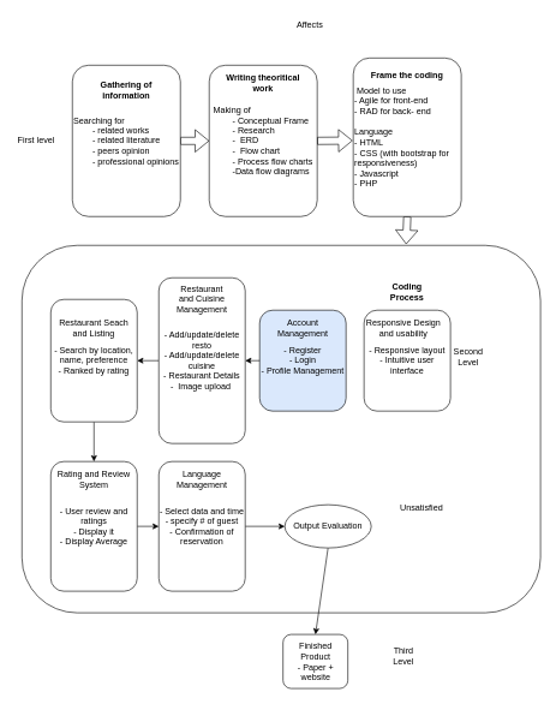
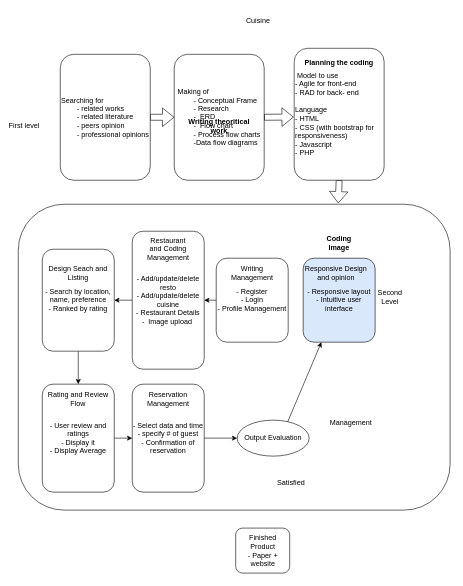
  <mxCell id="0" />
  <mxCell id="1" parent="0" />
  <mxCell id="2" value="" style="rounded=1;whiteSpace=wrap;html=1;" vertex="1" parent="1"><mxGeometry x="30" y="340" width="720" height="510" as="geometry" /></mxCell>
  <mxCell id="3" style="edgeStyle=none;html=1;exitX=1;exitY=0.5;exitDx=0;exitDy=0;entryX=0;entryY=0.5;entryDx=0;entryDy=0;shape=flexArrow;" parent="1" source="4" target="5" edge="1"><mxGeometry relative="1" as="geometry" /></mxCell>
  <mxCell id="4" value="&lt;div style=&quot;text-align: left;&quot;&gt;&lt;span style=&quot;background-color: initial;&quot;&gt;Searching for&lt;/span&gt;&lt;/div&gt;&lt;div style=&quot;text-align: left;&quot;&gt;&lt;span style=&quot;white-space: pre;&quot;&gt;&#09;&lt;/span&gt;- related works&lt;br&gt;&lt;/div&gt;&lt;div style=&quot;text-align: left;&quot;&gt;&lt;span style=&quot;white-space: pre;&quot;&gt;&#09;&lt;/span&gt;- related literature&lt;br&gt;&lt;/div&gt;&lt;div style=&quot;text-align: left;&quot;&gt;&lt;span style=&quot;white-space: pre;&quot;&gt;&#09;&lt;/span&gt;- peers opinion&lt;br&gt;&lt;/div&gt;&lt;div style=&quot;text-align: left;&quot;&gt;&lt;span style=&quot;white-space: pre;&quot;&gt;&#09;&lt;/span&gt;- professional opinions&lt;br&gt;&lt;/div&gt;" style="rounded=1;whiteSpace=wrap;html=1;" parent="1" vertex="1"><mxGeometry x="100" y="90" width="150" height="210" as="geometry" /></mxCell>
  <mxCell id="5" value="&lt;div style=&quot;text-align: left;&quot;&gt;&lt;span style=&quot;background-color: initial;&quot;&gt;Making of&lt;/span&gt;&lt;/div&gt;&lt;div style=&quot;text-align: left;&quot;&gt;&lt;span style=&quot;background-color: initial;&quot;&gt;&lt;span style=&quot;white-space: pre;&quot;&gt;&#09;&lt;/span&gt;- Conceptual Frame&lt;br&gt;&lt;/span&gt;&lt;/div&gt;&lt;div style=&quot;text-align: left;&quot;&gt;&lt;span style=&quot;background-color: initial;&quot;&gt;&lt;span style=&quot;white-space: pre;&quot;&gt;&#09;&lt;/span&gt;- Research&lt;br&gt;&lt;/span&gt;&lt;/div&gt;&lt;div style=&quot;text-align: left;&quot;&gt;&lt;span style=&quot;background-color: initial;&quot;&gt;&lt;span style=&quot;white-space: pre;&quot;&gt;&#09;&lt;/span&gt;-&amp;nbsp; ERD&lt;br&gt;&lt;/span&gt;&lt;/div&gt;&lt;div style=&quot;text-align: left;&quot;&gt;&lt;span style=&quot;background-color: initial;&quot;&gt;&lt;span style=&quot;white-space: pre;&quot;&gt;&#09;&lt;/span&gt;-&amp;nbsp; Flow chart&lt;br&gt;&lt;/span&gt;&lt;/div&gt;&lt;div style=&quot;text-align: left;&quot;&gt;&lt;span style=&quot;background-color: initial;&quot;&gt;&lt;span style=&quot;white-space: pre;&quot;&gt;&#09;&lt;/span&gt;- Process flow charts&lt;br&gt;&lt;/span&gt;&lt;/div&gt;&lt;div style=&quot;text-align: left;&quot;&gt;&lt;span style=&quot;background-color: initial;&quot;&gt;&lt;span style=&quot;white-space: pre;&quot;&gt;&#09;&lt;/span&gt;-Data flow diagrams&lt;br&gt;&lt;/span&gt;&lt;/div&gt;" style="rounded=1;whiteSpace=wrap;html=1;" parent="1" vertex="1"><mxGeometry x="290" y="90" width="150" height="210" as="geometry" /></mxCell>
  <mxCell id="6" style="edgeStyle=none;html=1;exitX=0.5;exitY=1;exitDx=0;exitDy=0;entryX=0.741;entryY=-0.003;entryDx=0;entryDy=0;entryPerimeter=0;shape=flexArrow;" edge="1" parent="1" source="7" target="2"><mxGeometry relative="1" as="geometry"><mxPoint x="560" y="340" as="targetPoint" /></mxGeometry></mxCell>
  <mxCell id="7" value="&amp;nbsp;Model to use&lt;br&gt;&lt;span style=&quot;&quot;&gt;&#09;&lt;/span&gt;- Agile for front-end&lt;br&gt;&lt;span style=&quot;&quot;&gt;&#09;&lt;/span&gt;- RAD for back- end&lt;br&gt;&lt;br&gt;Language&lt;br&gt;- HTML&lt;br&gt;- CSS (with bootstrap for responsiveness)&lt;br&gt;- Javascript&lt;br&gt;- PHP" style="rounded=1;whiteSpace=wrap;html=1;align=left;" parent="1" vertex="1"><mxGeometry x="490" y="80" width="150" height="220" as="geometry" /></mxCell>
- <mxCell id="8" value="&lt;b&gt;Gathering of information&lt;/b&gt;" style="text;html=1;strokeColor=none;fillColor=none;align=center;verticalAlign=middle;whiteSpace=wrap;rounded=0;" parent="1" vertex="1"><mxGeometry x="110" y="110" width="130" height="30" as="geometry" /></mxCell>
- <mxCell id="9" value="&lt;b&gt;Writing theoritical work&lt;/b&gt;" style="text;html=1;strokeColor=none;fillColor=none;align=center;verticalAlign=middle;whiteSpace=wrap;rounded=0;" parent="1" vertex="1"><mxGeometry x="300" y="90" width="130" height="50" as="geometry" /></mxCell>
- <mxCell id="10" value="&lt;b&gt;Coding Process&lt;/b&gt;" style="text;html=1;strokeColor=none;fillColor=none;align=center;verticalAlign=middle;whiteSpace=wrap;rounded=0;" parent="1" vertex="1"><mxGeometry x="535" y="390" width="60" height="30" as="geometry" /></mxCell>
- <mxCell id="11" value="&lt;b&gt;Frame the coding&lt;/b&gt;" style="text;html=1;strokeColor=none;fillColor=none;align=center;verticalAlign=middle;whiteSpace=wrap;rounded=0;" parent="1" vertex="1"><mxGeometry x="500" y="80" width="130" height="50" as="geometry" /></mxCell>
+ <mxCell id="9" value="&lt;b&gt;Writing theoritical work&lt;/b&gt;" style="text;html=1;strokeColor=none;fillColor=none;align=center;verticalAlign=middle;whiteSpace=wrap;rounded=0;" parent="1" vertex="1"><mxGeometry x="300" y="185" width="130" height="50" as="geometry" /></mxCell>
+ <mxCell id="10" value="&lt;b&gt;Coding Image&lt;/b&gt;" style="text;html=1;strokeColor=none;fillColor=none;align=center;verticalAlign=middle;whiteSpace=wrap;rounded=0;" parent="1" vertex="1"><mxGeometry x="535" y="390" width="60" height="30" as="geometry" /></mxCell>
+ <mxCell id="11" value="&lt;b&gt;Planning the coding&lt;/b&gt;" style="text;html=1;strokeColor=none;fillColor=none;align=center;verticalAlign=middle;whiteSpace=wrap;rounded=0;" parent="1" vertex="1"><mxGeometry x="500" y="80" width="130" height="50" as="geometry" /></mxCell>
  <mxCell id="12" value="Second Level" style="text;html=1;strokeColor=none;fillColor=none;align=center;verticalAlign=middle;whiteSpace=wrap;rounded=0;" parent="1" vertex="1"><mxGeometry x="620" y="480" width="60" height="30" as="geometry" /></mxCell>
- <mxCell id="13" value="First level" style="text;html=1;strokeColor=none;fillColor=none;align=center;verticalAlign=middle;whiteSpace=wrap;rounded=0;" parent="1" vertex="1"><mxGeometry x="20" y="180" width="60" height="30" as="geometry" /></mxCell>
- <mxCell id="14" value="Affects" style="text;html=1;strokeColor=none;fillColor=none;align=center;verticalAlign=middle;whiteSpace=wrap;rounded=0;" parent="1" vertex="1"><mxGeometry x="400" y="20" width="60" height="30" as="geometry" /></mxCell>
+ <mxCell id="13" value="First level" style="text;html=1;strokeColor=none;fillColor=none;align=center;verticalAlign=middle;whiteSpace=wrap;rounded=0;" parent="1" vertex="1"><mxGeometry x="10" y="195" width="60" height="30" as="geometry" /></mxCell>
+ <mxCell id="14" value="Cuisine" style="text;html=1;strokeColor=none;fillColor=none;align=center;verticalAlign=middle;whiteSpace=wrap;rounded=0;" parent="1" vertex="1"><mxGeometry x="400" y="20" width="60" height="30" as="geometry" /></mxCell>
  <mxCell id="15" style="edgeStyle=none;shape=flexArrow;html=1;exitX=1;exitY=0.5;exitDx=0;exitDy=0;entryX=-0.006;entryY=0.521;entryDx=0;entryDy=0;entryPerimeter=0;" parent="1" source="5" target="7" edge="1"><mxGeometry relative="1" as="geometry"><mxPoint x="470" y="150" as="targetPoint" /></mxGeometry></mxCell>
- <mxCell id="16" value="- Responsive layout&lt;br&gt;- Intuitive user interface" style="rounded=1;whiteSpace=wrap;html=1;" parent="1" vertex="1"><mxGeometry x="505" y="430" width="120" height="140" as="geometry" /></mxCell>
- <mxCell id="17" value="Responsive Design and usability" style="text;html=1;strokeColor=none;fillColor=none;align=center;verticalAlign=middle;whiteSpace=wrap;rounded=0;" parent="1" vertex="1"><mxGeometry x="505" y="440" width="110" height="30" as="geometry" /></mxCell>
- <mxCell id="18" value="- Register&lt;br&gt;- Login&lt;br&gt;- Profile Management" style="rounded=1;whiteSpace=wrap;html=1;fillColor=#dae8fc;" parent="1" vertex="1"><mxGeometry x="360" y="430" width="120" height="140" as="geometry" /></mxCell>
- <mxCell id="19" value="Account Management" style="text;html=1;strokeColor=none;fillColor=none;align=center;verticalAlign=middle;whiteSpace=wrap;rounded=0;" parent="1" vertex="1"><mxGeometry x="390" y="440" width="60" height="30" as="geometry" /></mxCell>
+ <mxCell id="16" value="- Responsive layout&lt;br&gt;- Intuitive user interface" style="rounded=1;whiteSpace=wrap;html=1;fillColor=#dae8fc;" parent="1" vertex="1"><mxGeometry x="505" y="430" width="120" height="140" as="geometry" /></mxCell>
+ <mxCell id="17" value="Responsive Design and opinion" style="text;html=1;strokeColor=none;fillColor=none;align=center;verticalAlign=middle;whiteSpace=wrap;rounded=0;" parent="1" vertex="1"><mxGeometry x="505" y="440" width="110" height="30" as="geometry" /></mxCell>
+ <mxCell id="18" value="- Register&lt;br&gt;- Login&lt;br&gt;- Profile Management" style="rounded=1;whiteSpace=wrap;html=1;" parent="1" vertex="1"><mxGeometry x="360" y="430" width="120" height="140" as="geometry" /></mxCell>
+ <mxCell id="19" value="Writing Management" style="text;html=1;strokeColor=none;fillColor=none;align=center;verticalAlign=middle;whiteSpace=wrap;rounded=0;" parent="1" vertex="1"><mxGeometry x="390" y="440" width="60" height="30" as="geometry" /></mxCell>
  <mxCell id="20" style="edgeStyle=none;html=1;exitX=1;exitY=0.5;exitDx=0;exitDy=0;entryX=0;entryY=0.5;entryDx=0;entryDy=0;startArrow=classic;startFill=1;endArrow=none;endFill=0;" parent="1" source="22" target="18" edge="1"><mxGeometry relative="1" as="geometry" /></mxCell>
  <mxCell id="21" style="edgeStyle=none;html=1;exitX=1;exitY=0.5;exitDx=0;exitDy=0;entryX=0;entryY=0.5;entryDx=0;entryDy=0;startArrow=classic;startFill=1;endArrow=none;endFill=0;" parent="1" source="25" target="22" edge="1"><mxGeometry relative="1" as="geometry" /></mxCell>
  <mxCell id="22" value="- Add/update/delete resto&lt;br&gt;- Add/update/delete cuisine&lt;br&gt;- Restaurant Details&lt;br&gt;-&amp;nbsp; Image upload&amp;nbsp;" style="rounded=1;whiteSpace=wrap;html=1;" parent="1" vertex="1"><mxGeometry x="220" y="385" width="120" height="230" as="geometry" /></mxCell>
- <mxCell id="23" value="Restaurant and Cuisine Management" style="text;html=1;strokeColor=none;fillColor=none;align=center;verticalAlign=middle;whiteSpace=wrap;rounded=0;" parent="1" vertex="1"><mxGeometry x="250" y="400" width="60" height="30" as="geometry" /></mxCell>
+ <mxCell id="23" value="Restaurant and Coding Management" style="text;html=1;strokeColor=none;fillColor=none;align=center;verticalAlign=middle;whiteSpace=wrap;rounded=0;" parent="1" vertex="1"><mxGeometry x="250" y="400" width="60" height="30" as="geometry" /></mxCell>
  <mxCell id="24" style="edgeStyle=none;html=1;exitX=0.5;exitY=0;exitDx=0;exitDy=0;entryX=0.5;entryY=1;entryDx=0;entryDy=0;startArrow=classic;startFill=1;endArrow=none;endFill=0;" parent="1" source="28" target="25" edge="1"><mxGeometry relative="1" as="geometry" /></mxCell>
  <mxCell id="25" value="- Search by location, name, preference&lt;br&gt;- Ranked by rating" style="rounded=1;whiteSpace=wrap;html=1;" parent="1" vertex="1"><mxGeometry x="70" y="415" width="120" height="170" as="geometry" /></mxCell>
- <mxCell id="26" value="Restaurant Seach and Listing" style="text;html=1;strokeColor=none;fillColor=none;align=center;verticalAlign=middle;whiteSpace=wrap;rounded=0;" parent="1" vertex="1"><mxGeometry x="70" y="440" width="120" height="30" as="geometry" /></mxCell>
+ <mxCell id="26" value="Design Seach and Listing" style="text;html=1;strokeColor=none;fillColor=none;align=center;verticalAlign=middle;whiteSpace=wrap;rounded=0;" parent="1" vertex="1"><mxGeometry x="70" y="440" width="120" height="30" as="geometry" /></mxCell>
  <mxCell id="27" style="edgeStyle=none;html=1;exitX=0;exitY=0.5;exitDx=0;exitDy=0;entryX=1;entryY=0.5;entryDx=0;entryDy=0;startArrow=classic;startFill=1;endArrow=none;endFill=0;" parent="1" source="31" target="28" edge="1"><mxGeometry relative="1" as="geometry" /></mxCell>
  <mxCell id="28" value="- User review and ratings&lt;br&gt;- Display it&lt;br&gt;- Display Average" style="rounded=1;whiteSpace=wrap;html=1;" parent="1" vertex="1"><mxGeometry x="70" y="640" width="120" height="180" as="geometry" /></mxCell>
- <mxCell id="29" value="Rating and Review System" style="text;html=1;strokeColor=none;fillColor=none;align=center;verticalAlign=middle;whiteSpace=wrap;rounded=0;" parent="1" vertex="1"><mxGeometry x="70" y="650" width="120" height="30" as="geometry" /></mxCell>
+ <mxCell id="29" value="Rating and Review Flow" style="text;html=1;strokeColor=none;fillColor=none;align=center;verticalAlign=middle;whiteSpace=wrap;rounded=0;" parent="1" vertex="1"><mxGeometry x="70" y="650" width="120" height="30" as="geometry" /></mxCell>
  <mxCell id="30" style="edgeStyle=none;html=1;exitX=1;exitY=0.5;exitDx=0;exitDy=0;entryX=0;entryY=0.5;entryDx=0;entryDy=0;" edge="1" parent="1" source="31" target="34"><mxGeometry relative="1" as="geometry" /></mxCell>
  <mxCell id="31" value="- Select data and time&lt;br&gt;- specify # of guest&lt;br&gt;- Confirmation of reservation" style="rounded=1;whiteSpace=wrap;html=1;" parent="1" vertex="1"><mxGeometry x="220" y="640" width="120" height="180" as="geometry" /></mxCell>
- <mxCell id="32" value="Language Management" style="text;html=1;strokeColor=none;fillColor=none;align=center;verticalAlign=middle;whiteSpace=wrap;rounded=0;" parent="1" vertex="1"><mxGeometry x="220" y="650" width="120" height="30" as="geometry" /></mxCell>
- <mxCell id="33" style="edgeStyle=none;html=1;exitX=0.5;exitY=1;exitDx=0;exitDy=0;entryX=0.5;entryY=0;entryDx=0;entryDy=0;" edge="1" parent="1" source="34" target="36"><mxGeometry relative="1" as="geometry" /></mxCell>
+ <mxCell id="32" value="Reservation Management" style="text;html=1;strokeColor=none;fillColor=none;align=center;verticalAlign=middle;whiteSpace=wrap;rounded=0;" parent="1" vertex="1"><mxGeometry x="220" y="650" width="120" height="30" as="geometry" /></mxCell>
+ <mxCell id="33" style="edgeStyle=none;html=1;exitX=0.5;exitY=1;exitDx=0;exitDy=0;" edge="1" parent="1" source="34" target="16"><mxGeometry relative="1" as="geometry" /></mxCell>
  <mxCell id="34" value="Output Evaluation" style="ellipse;whiteSpace=wrap;html=1;" vertex="1" parent="1"><mxGeometry x="395" y="700" width="120" height="60" as="geometry" /></mxCell>
- <mxCell id="35" value="Unsatisfied" style="text;html=1;strokeColor=none;fillColor=none;align=center;verticalAlign=middle;whiteSpace=wrap;rounded=0;" vertex="1" parent="1"><mxGeometry x="555" y="690" width="60" height="30" as="geometry" /></mxCell>
+ <mxCell id="35" value="Management" style="text;html=1;strokeColor=none;fillColor=none;align=center;verticalAlign=middle;whiteSpace=wrap;rounded=0;" vertex="1" parent="1"><mxGeometry x="555" y="690" width="60" height="30" as="geometry" /></mxCell>
  <mxCell id="36" value="Finished Product&lt;br&gt;- Paper + website" style="rounded=1;whiteSpace=wrap;html=1;" vertex="1" parent="1"><mxGeometry x="392.5" y="880" width="90" height="75" as="geometry" /></mxCell>
- <mxCell id="37" value="Third Level" style="text;html=1;strokeColor=none;fillColor=none;align=center;verticalAlign=middle;whiteSpace=wrap;rounded=0;" vertex="1" parent="1"><mxGeometry x="530" y="895" width="60" height="30" as="geometry" /></mxCell>
+ <mxCell id="38" value="Satisfied" style="text;html=1;strokeColor=none;fillColor=none;align=center;verticalAlign=middle;whiteSpace=wrap;rounded=0;" vertex="1" parent="1"><mxGeometry x="455" y="790" width="60" height="30" as="geometry" /></mxCell>
